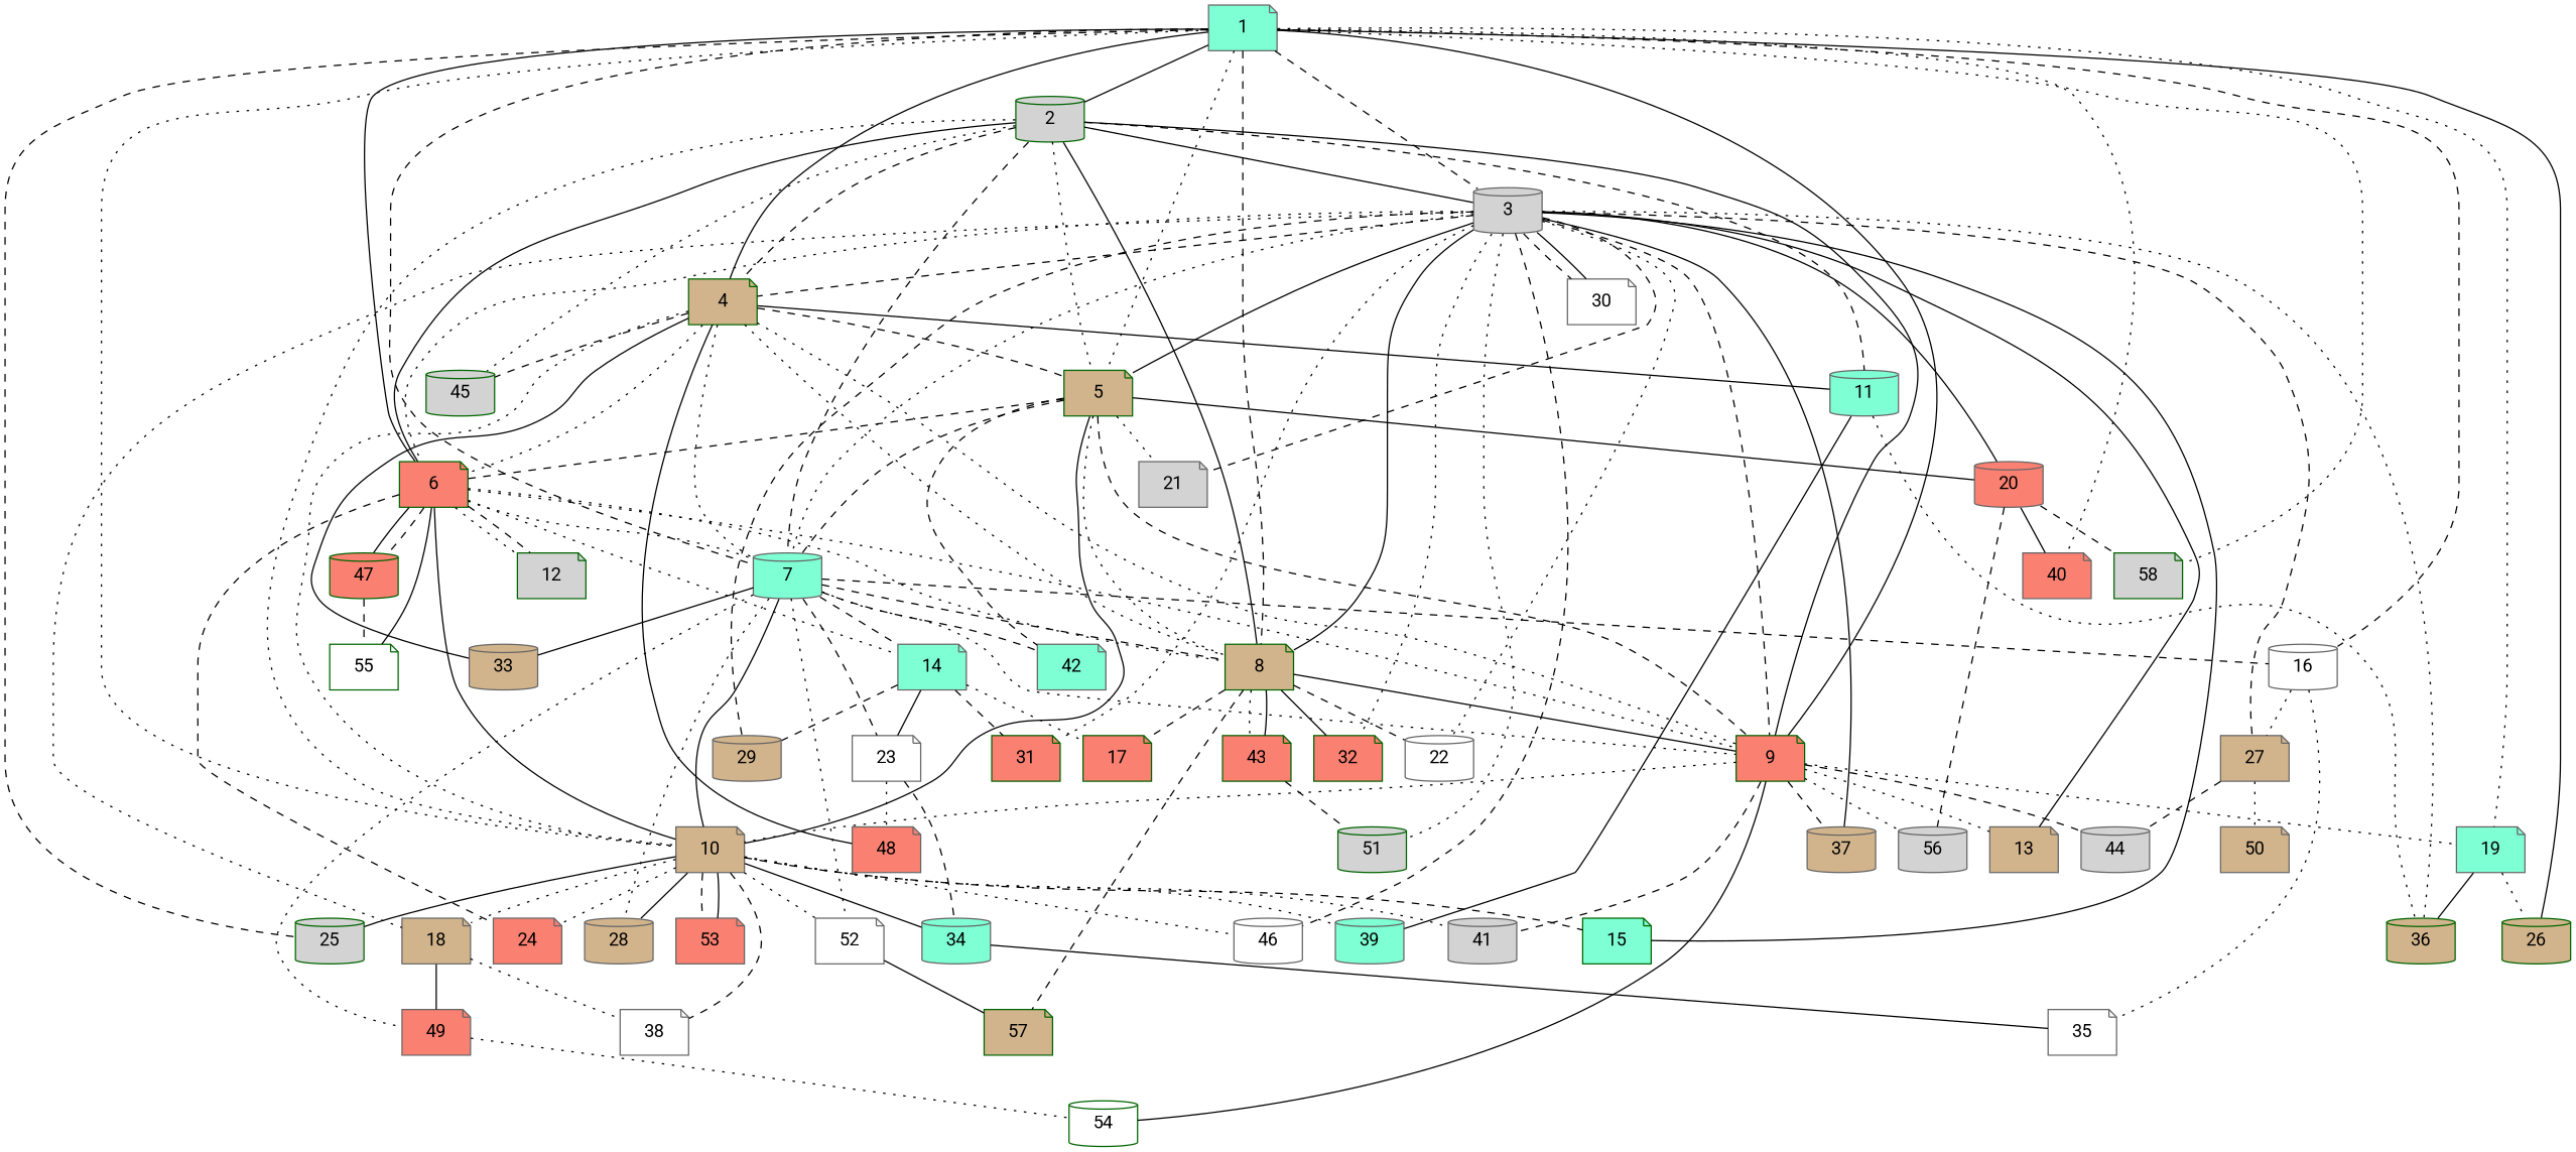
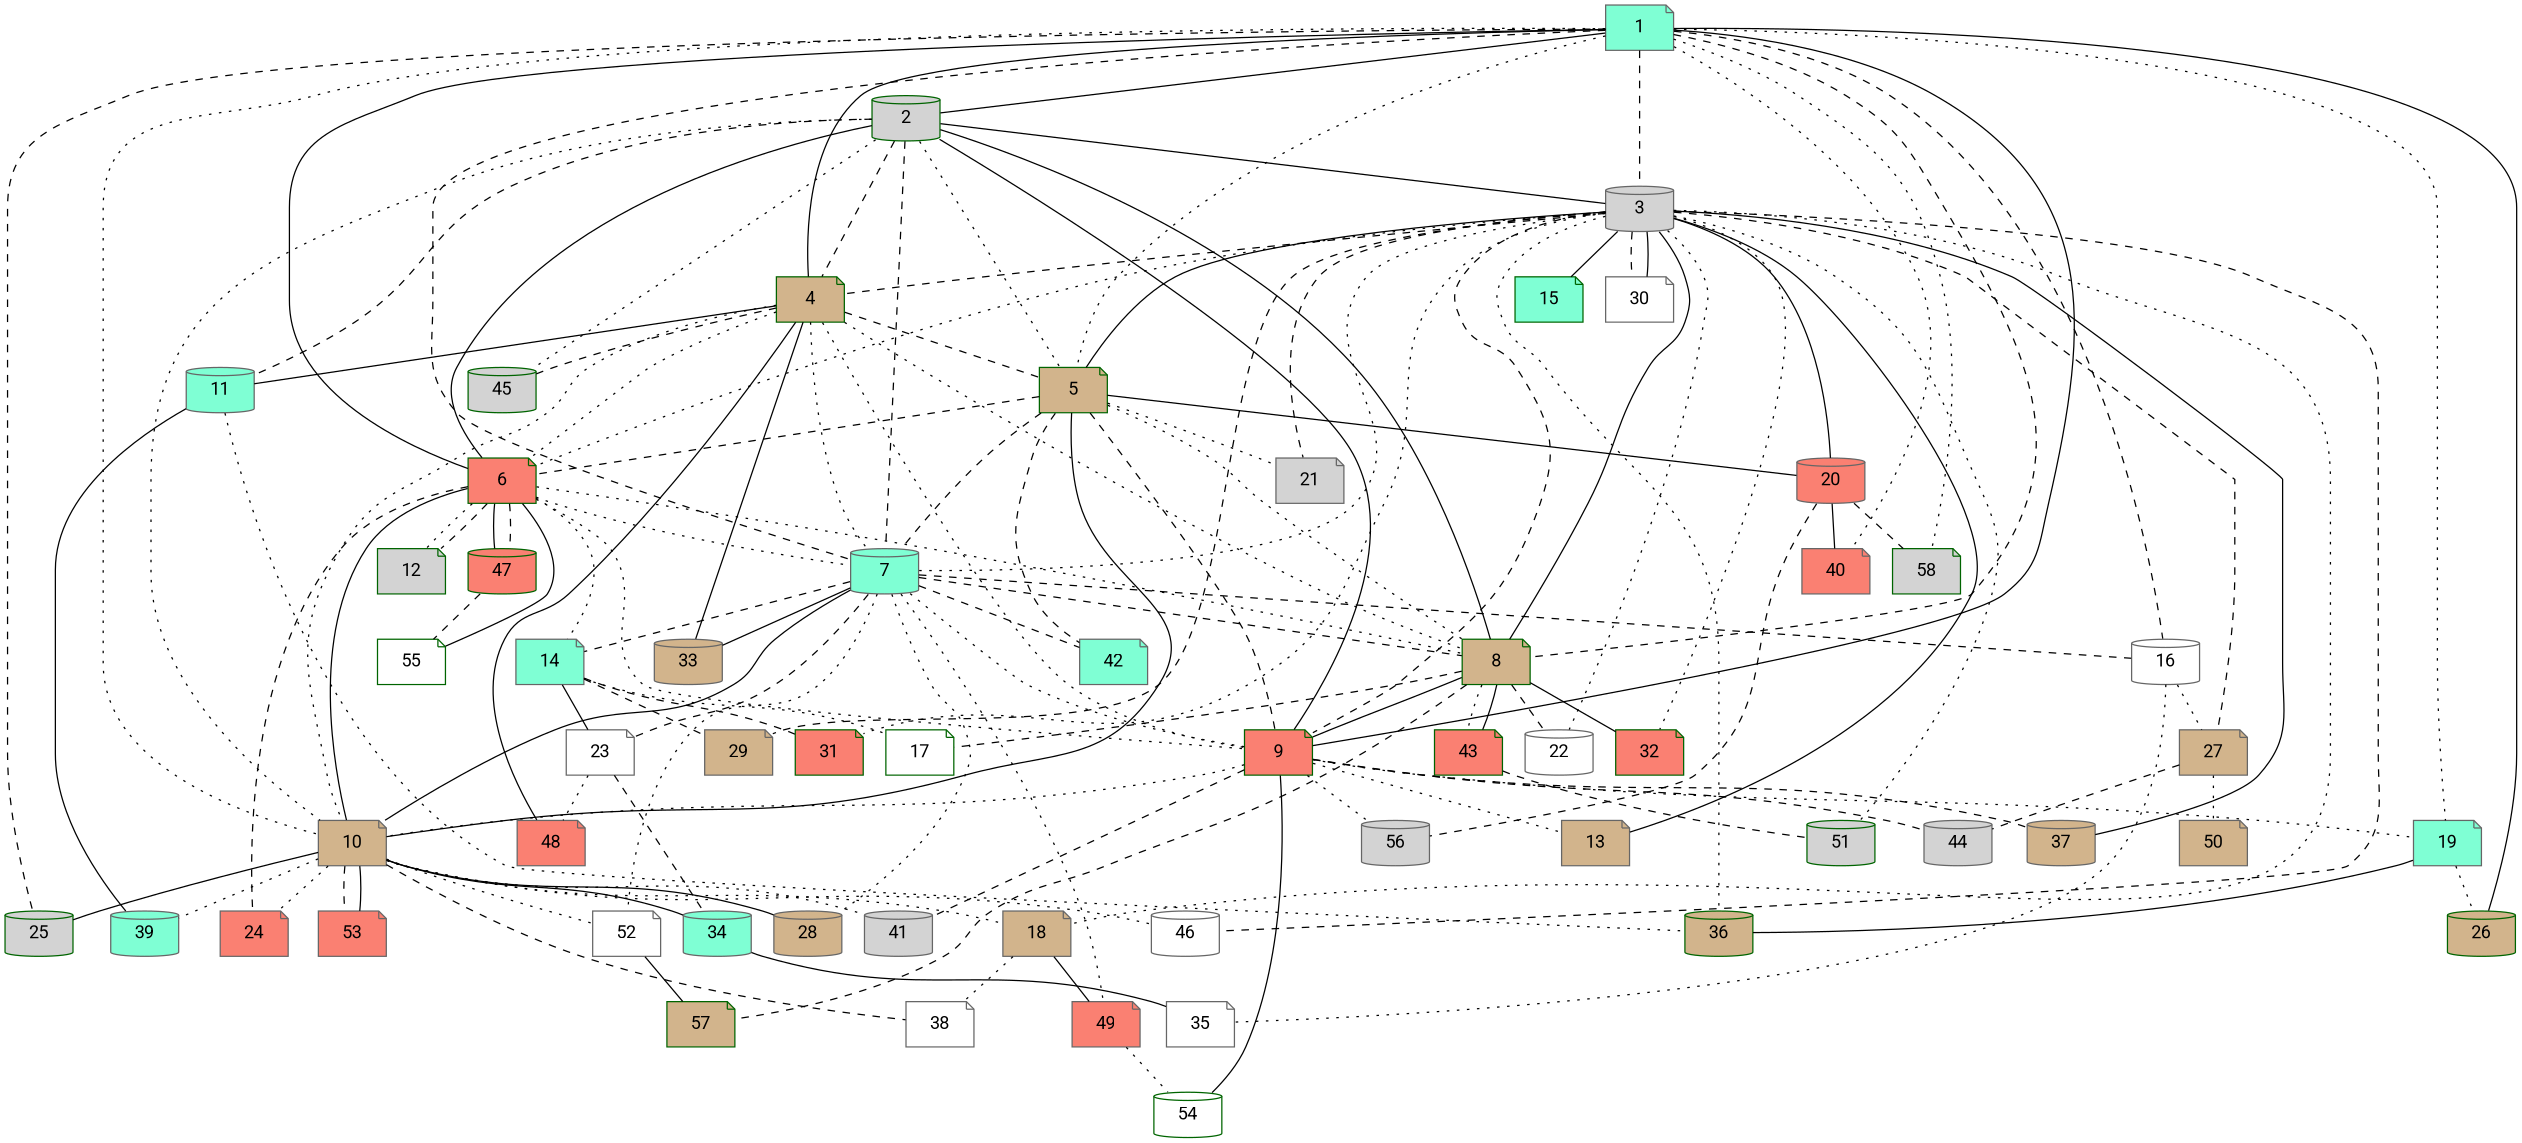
  graph {
    fontname=Roboto
    node [color=gray40 fillcolor=tan fontname=Roboto shape=note style=filled]
    edge [fontname=Roboto style=dotted]
    1 [fillcolor=aquamarine]
    2 [color=darkgreen fillcolor=lightgrey shape=cylinder]
    3 [fillcolor=lightgrey shape=cylinder]
    4 [color=darkgreen]
    5 [color=darkgreen]
    6 [color=darkgreen fillcolor=salmon]
    7 [fillcolor=aquamarine shape=cylinder]
    8 [color=darkgreen]
    9 [color=darkgreen fillcolor=salmon]
    10
    16 [fillcolor=white shape=cylinder]
    19 [fillcolor=aquamarine]
    25 [color=darkgreen fillcolor=lightgrey shape=cylinder]
    26 [color=darkgreen shape=cylinder]
    40 [fillcolor=salmon]
    58 [color=darkgreen fillcolor=lightgrey]
    11 [fillcolor=aquamarine shape=cylinder]
    45 [color=darkgreen fillcolor=lightgrey shape=cylinder]
    13
    15 [color=darkgreen fillcolor=aquamarine]
    18
    20 [fillcolor=salmon shape=cylinder]
    21 [fillcolor=lightgrey]
    22 [fillcolor=white shape=cylinder]
    27
-   29 [shape=cylinder]
+   29
    30 [fillcolor=white]
    31 [color=darkgreen fillcolor=salmon]
    32 [color=darkgreen fillcolor=salmon]
    37 [shape=cylinder]
    46 [fillcolor=white shape=cylinder]
    51 [color=darkgreen fillcolor=lightgrey shape=cylinder]
    36 [color=darkgreen shape=cylinder]
    33 [shape=cylinder]
    48 [fillcolor=salmon]
    42 [fillcolor=aquamarine]
    12 [color=darkgreen fillcolor=lightgrey]
    14 [fillcolor=aquamarine]
    24 [fillcolor=salmon]
    47 [color=darkgreen fillcolor=salmon shape=cylinder]
    55 [color=darkgreen fillcolor=white]
    23 [fillcolor=white]
    28 [shape=cylinder]
    49 [fillcolor=salmon]
    52 [fillcolor=white]
-   17 [color=darkgreen fillcolor=salmon]
+   17 [color=darkgreen fillcolor=white]
    43 [color=darkgreen fillcolor=salmon]
    57 [color=darkgreen]
    41 [fillcolor=lightgrey shape=cylinder]
    44 [fillcolor=lightgrey shape=cylinder]
    54 [color=darkgreen fillcolor=white shape=cylinder]
    56 [fillcolor=lightgrey shape=cylinder]
    34 [fillcolor=aquamarine shape=cylinder]
    38 [fillcolor=white]
    39 [fillcolor=aquamarine shape=cylinder]
    53 [fillcolor=salmon]
    35 [fillcolor=white]
    50
    1 -- 2 [style=solid]
    1 -- 3 [style=dashed]
    1 -- 4 [style=solid]
    1 -- 5
    1 -- 6 [style=solid]
    1 -- 7 [style=dashed]
    1 -- 8 [style=dashed]
    1 -- 9 [style=solid]
    1 -- 10
    1 -- 16 [style=dashed]
    1 -- 19
    1 -- 25 [style=dashed]
    1 -- 26 [style=solid]
    1 -- 40
    1 -- 58
    2 -- 3 [style=solid]
    2 -- 4 [style=dashed]
    2 -- 5
    2 -- 6 [style=solid]
    2 -- 7 [style=dashed]
    2 -- 8 [style=solid]
    2 -- 9 [style=solid]
    2 -- 10
    2 -- 11 [style=dashed]
    2 -- 45
    3 -- 4 [style=dashed]
    3 -- 5 [style=solid]
    3 -- 6
    3 -- 7
    3 -- 8 [style=solid]
    3 -- 9 [style=dashed]
    3 -- 13 [style=solid]
    3 -- 15 [style=solid]
    3 -- 18
    3 -- 20 [style=solid]
    3 -- 21 [style=dashed]
    3 -- 22
    3 -- 27 [style=dashed]
    3 -- 29 [style=dashed]
    3 -- 30 [style=dashed]
    3 -- 30 [style=solid]
    3 -- 31
    3 -- 32
    3 -- 37 [style=solid]
    3 -- 46 [style=dashed]
    3 -- 51
    3 -- 36
    4 -- 5 [style=dashed]
    4 -- 6
    4 -- 7
    4 -- 8
    4 -- 9
    4 -- 10
    4 -- 11 [style=solid]
    4 -- 45 [style=dashed]
    4 -- 33 [style=solid]
    4 -- 48 [style=solid]
    5 -- 6 [style=dashed]
    5 -- 7 [style=dashed]
    5 -- 8
    5 -- 9 [style=dashed]
    5 -- 10 [style=solid]
    5 -- 20 [style=solid]
    5 -- 21
    5 -- 42 [style=dashed]
    6 -- 7
    6 -- 8
    6 -- 9
    6 -- 10 [style=solid]
    6 -- 12
    6 -- 12 [style=dashed]
    6 -- 14
    6 -- 24 [style=dashed]
    6 -- 47 [style=solid]
    6 -- 47 [style=dashed]
    6 -- 55 [style=solid]
    7 -- 8 [style=dashed]
    7 -- 9
    7 -- 10 [style=solid]
    7 -- 16 [style=dashed]
    7 -- 33 [style=solid]
    7 -- 42 [style=dashed]
    7 -- 14 [style=dashed]
    7 -- 23 [style=dashed]
    7 -- 28
    7 -- 49
    7 -- 52
    8 -- 9 [style=solid]
    8 -- 22 [style=dashed]
    8 -- 32 [style=solid]
    8 -- 17 [style=dashed]
    8 -- 43
    8 -- 43 [style=solid]
    8 -- 57 [style=dashed]
    9 -- 10
    9 -- 19
    9 -- 13
    9 -- 37 [style=dashed]
    9 -- 41 [style=dashed]
    9 -- 44 [style=dashed]
    9 -- 54 [style=solid]
    9 -- 56
    10 -- 25 [style=solid]
-   10 -- 15 [style=dashed]
    10 -- 18
    10 -- 46
    10 -- 24
    10 -- 28 [style=solid]
    10 -- 52
    10 -- 41
    10 -- 34 [style=solid]
    10 -- 38 [style=dashed]
    10 -- 39
    10 -- 53 [style=dashed]
    10 -- 53 [style=solid]
    16 -- 27
    16 -- 35
    19 -- 26
    19 -- 36 [style=solid]
    11 -- 36
    11 -- 39 [style=solid]
    18 -- 49 [style=solid]
    18 -- 38
    20 -- 40 [style=solid]
    20 -- 58 [style=dashed]
    20 -- 56 [style=dashed]
    27 -- 44 [style=dashed]
    27 -- 50
    14 -- 29 [style=dashed]
    14 -- 31 [style=dashed]
    14 -- 23 [style=solid]
    14 -- 17
    47 -- 55 [style=dashed]
    23 -- 48
    23 -- 34 [style=dashed]
    49 -- 54
    52 -- 57 [style=solid]
    43 -- 51 [style=dashed]
    34 -- 35 [style=solid]
  }
